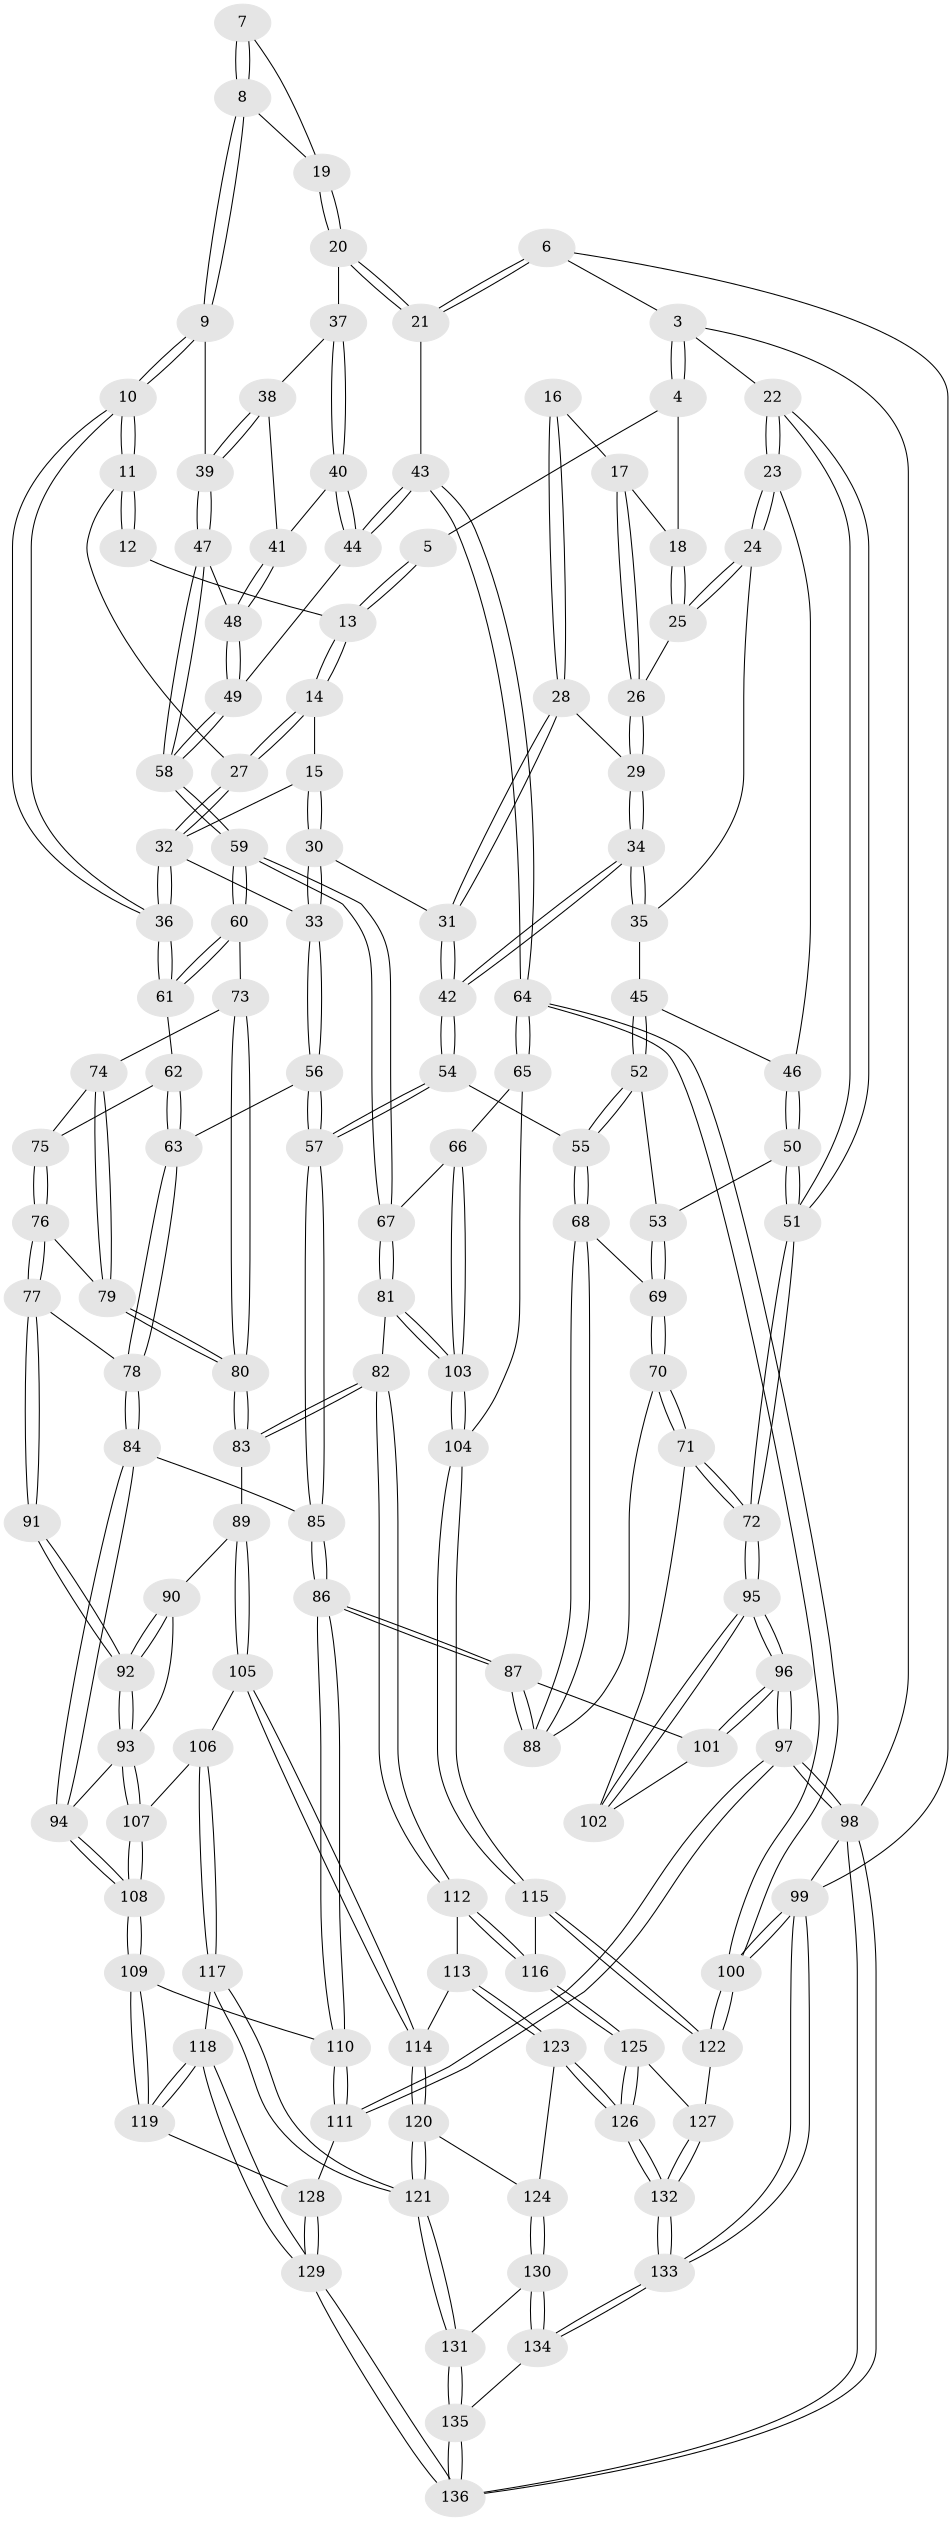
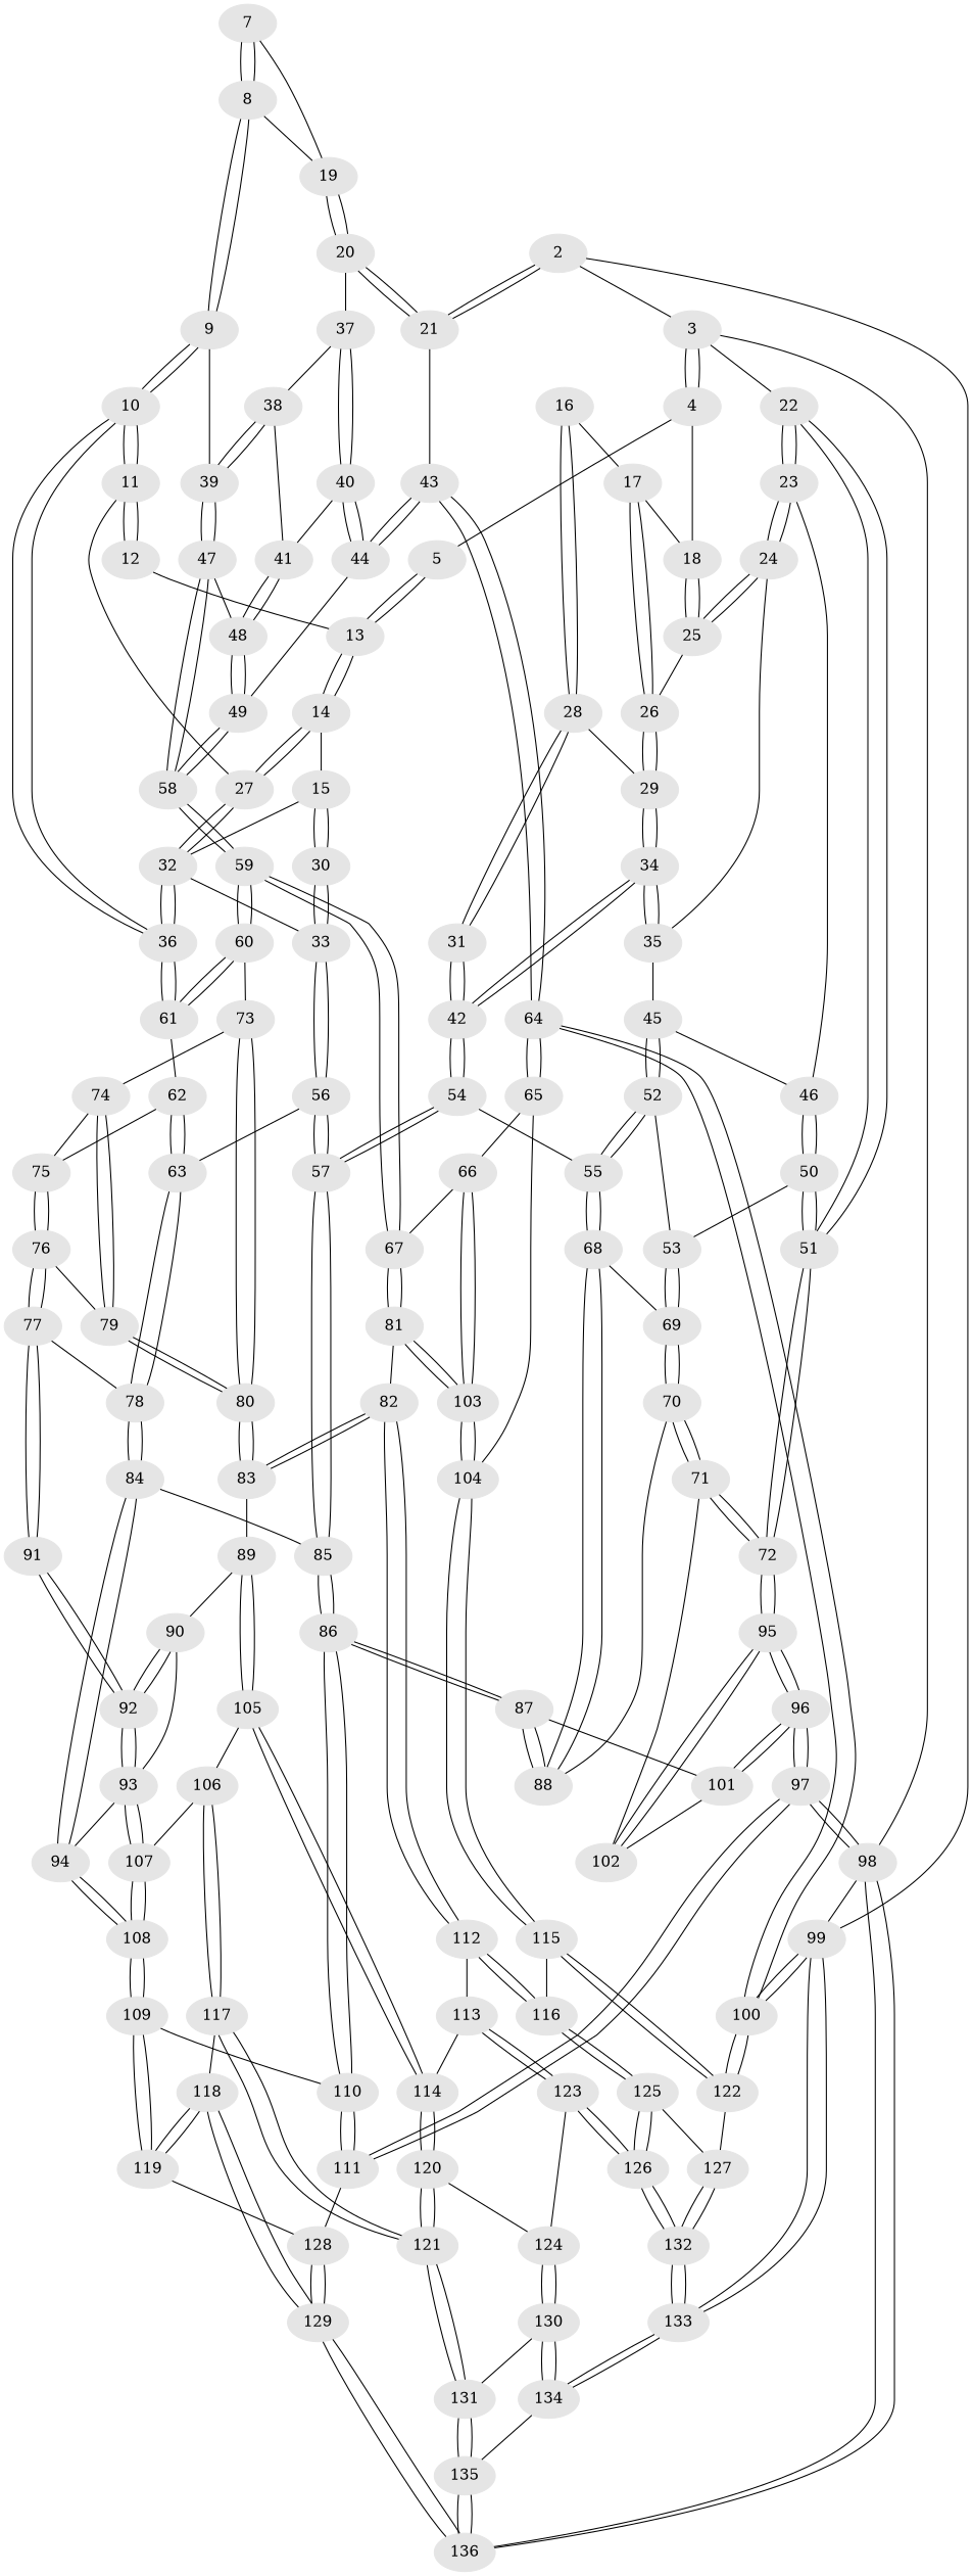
  graph {
    node [color=gray90 style=filled]
-   2 [label=6]
+   2
    3
    21
    99
    7
    8
    19
    4
    22
    98
    43
    100
    133
    5
    18
    23
    51
    136
    13
    25
    14
    12
    9
    20
    10
    39
    11
    36
    47
    27
    61
    32
    15
    30
    16
    17
    28
    31
    33
    26
    29
    37
    38
    40
    44
    64
    24
    46
    72
    35
    50
    45
    34
    42
    56
    54
    57
    63
    52
    62
    41
    48
    58
    49
    55
    65
    53
    59
    69
    95
    68
    70
    85
    88
    78
    86
    60
    67
    73
    81
    74
    80
    75
    76
    84
    66
    104
    122
    103
    115
    82
    71
    102
    96
    79
    83
    77
    91
    92
    94
    89
    112
    113
    116
    90
    105
    108
    87
    110
    101
    111
    93
    106
    114
    107
    109
    97
    128
    134
    127
    117
    120
    118
    121
    119
    129
    123
    125
    124
    126
    131
    130
    135
    132
    2 -- 3
    2 -- 21
    2 -- 21
    2 -- 99
    3 -- 4
    3 -- 4
    3 -- 22
    3 -- 98
    21 -- 43
    99 -- 100
    99 -- 100
    99 -- 133
    99 -- 133
    7 -- 8
    7 -- 8
    7 -- 19
    8 -- 19
    8 -- 9
    8 -- 9
    19 -- 20
    19 -- 20
    4 -- 5
    4 -- 18
    22 -- 23
    22 -- 23
    22 -- 51
    22 -- 51
    98 -- 99
    98 -- 136
    98 -- 136
    43 -- 44
    43 -- 44
    43 -- 64
    43 -- 64
    100 -- 122
    100 -- 122
    133 -- 134
    133 -- 134
    5 -- 13
    5 -- 13
    18 -- 25
    18 -- 25
    23 -- 24
    23 -- 24
    23 -- 46
    51 -- 72
    51 -- 72
    13 -- 14
    13 -- 14
    25 -- 26
    14 -- 27
    14 -- 27
    14 -- 15
    12 -- 13
    9 -- 10
    9 -- 10
    9 -- 39
    20 -- 21
    20 -- 21
    20 -- 37
    10 -- 11
    10 -- 11
    10 -- 36
    10 -- 36
    39 -- 47
    39 -- 47
    11 -- 12
    11 -- 12
    11 -- 27
    36 -- 61
    36 -- 61
    47 -- 48
    47 -- 58
    47 -- 58
    27 -- 32
    27 -- 32
    61 -- 62
    32 -- 36
    32 -- 36
    32 -- 33
    15 -- 32
    15 -- 30
    15 -- 30
-   30 -- 31
    30 -- 33
    30 -- 33
    16 -- 17
    16 -- 28
    16 -- 28
    17 -- 18
    17 -- 26
    17 -- 26
    28 -- 31
    28 -- 31
    28 -- 29
    31 -- 42
    31 -- 42
    33 -- 56
    33 -- 56
    26 -- 29
    26 -- 29
    29 -- 34
    29 -- 34
    37 -- 38
    37 -- 40
    37 -- 40
    38 -- 39
    38 -- 39
    38 -- 41
    40 -- 44
    40 -- 44
    40 -- 41
    44 -- 49
    64 -- 100
    64 -- 100
    64 -- 65
    64 -- 65
    24 -- 25
    24 -- 25
    24 -- 35
    46 -- 50
    46 -- 50
    72 -- 95
    72 -- 95
    35 -- 45
    50 -- 51
    50 -- 51
    50 -- 53
    45 -- 46
    45 -- 52
    45 -- 52
    34 -- 35
    34 -- 35
    34 -- 42
    34 -- 42
    42 -- 54
    42 -- 54
    56 -- 57
    56 -- 57
    56 -- 63
    54 -- 57
    54 -- 57
    54 -- 55
    57 -- 85
    57 -- 85
    63 -- 78
    63 -- 78
    52 -- 55
    52 -- 55
    52 -- 53
    62 -- 63
    62 -- 63
    62 -- 75
    41 -- 48
    41 -- 48
    48 -- 49
    48 -- 49
    58 -- 59
    58 -- 59
    49 -- 58
    49 -- 58
    55 -- 68
    55 -- 68
    65 -- 66
    65 -- 104
    53 -- 69
    53 -- 69
    59 -- 60
    59 -- 60
    59 -- 67
    59 -- 67
    69 -- 70
    69 -- 70
    95 -- 102
    95 -- 102
    95 -- 96
    95 -- 96
    68 -- 69
    68 -- 88
    68 -- 88
    70 -- 88
    70 -- 71
    70 -- 71
    85 -- 86
    85 -- 86
    78 -- 84
    78 -- 84
    86 -- 87
    86 -- 87
    86 -- 110
    86 -- 110
    60 -- 61
    60 -- 61
    60 -- 73
    67 -- 81
    67 -- 81
    73 -- 74
    73 -- 80
    73 -- 80
    81 -- 103
    81 -- 103
    81 -- 82
    74 -- 75
    74 -- 79
    74 -- 79
    80 -- 83
    80 -- 83
    75 -- 76
    75 -- 76
    76 -- 79
    76 -- 77
    76 -- 77
    84 -- 85
    84 -- 94
    84 -- 94
    66 -- 67
    66 -- 103
    66 -- 103
    104 -- 115
    104 -- 115
    122 -- 127
    103 -- 104
    103 -- 104
    115 -- 122
    115 -- 122
    115 -- 116
    82 -- 83
    82 -- 83
    82 -- 112
    82 -- 112
    71 -- 72
    71 -- 72
    71 -- 102
    96 -- 101
    96 -- 101
    96 -- 97
    96 -- 97
    79 -- 80
    79 -- 80
    83 -- 89
    77 -- 78
    77 -- 91
    77 -- 91
    91 -- 92
    91 -- 92
    92 -- 93
    92 -- 93
    94 -- 108
    94 -- 108
    89 -- 90
    89 -- 105
    89 -- 105
    112 -- 113
    112 -- 116
    112 -- 116
    113 -- 114
    113 -- 123
    113 -- 123
    116 -- 125
    116 -- 125
    90 -- 92
    90 -- 92
    90 -- 93
    105 -- 106
    105 -- 114
    105 -- 114
    108 -- 109
    108 -- 109
    87 -- 88
    87 -- 88
    87 -- 101
    110 -- 111
    110 -- 111
    101 -- 102
    111 -- 128
    93 -- 94
    93 -- 107
    93 -- 107
    106 -- 107
    106 -- 117
    106 -- 117
    114 -- 120
    114 -- 120
    107 -- 108
    107 -- 108
    109 -- 110
    109 -- 119
    109 -- 119
    97 -- 98
    97 -- 98
    97 -- 111
    97 -- 111
    128 -- 129
    128 -- 129
    134 -- 135
    127 -- 132
    127 -- 132
    117 -- 118
    117 -- 121
    117 -- 121
    120 -- 121
    120 -- 121
    120 -- 124
    118 -- 119
    118 -- 119
    118 -- 129
    118 -- 129
    121 -- 131
    121 -- 131
    119 -- 128
    129 -- 136
    129 -- 136
    123 -- 124
    123 -- 126
    123 -- 126
    125 -- 127
    125 -- 126
    125 -- 126
    124 -- 130
    124 -- 130
    126 -- 132
    126 -- 132
    131 -- 135
    131 -- 135
    130 -- 134
    130 -- 134
    130 -- 131
    135 -- 136
    135 -- 136
    132 -- 133
    132 -- 133
  }
